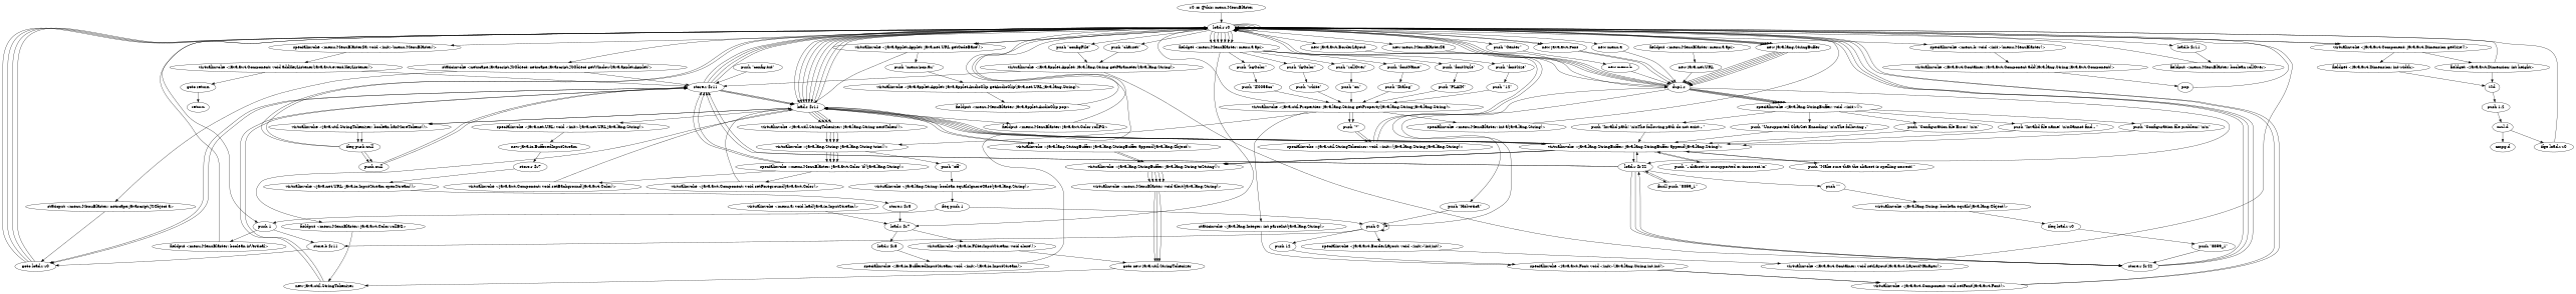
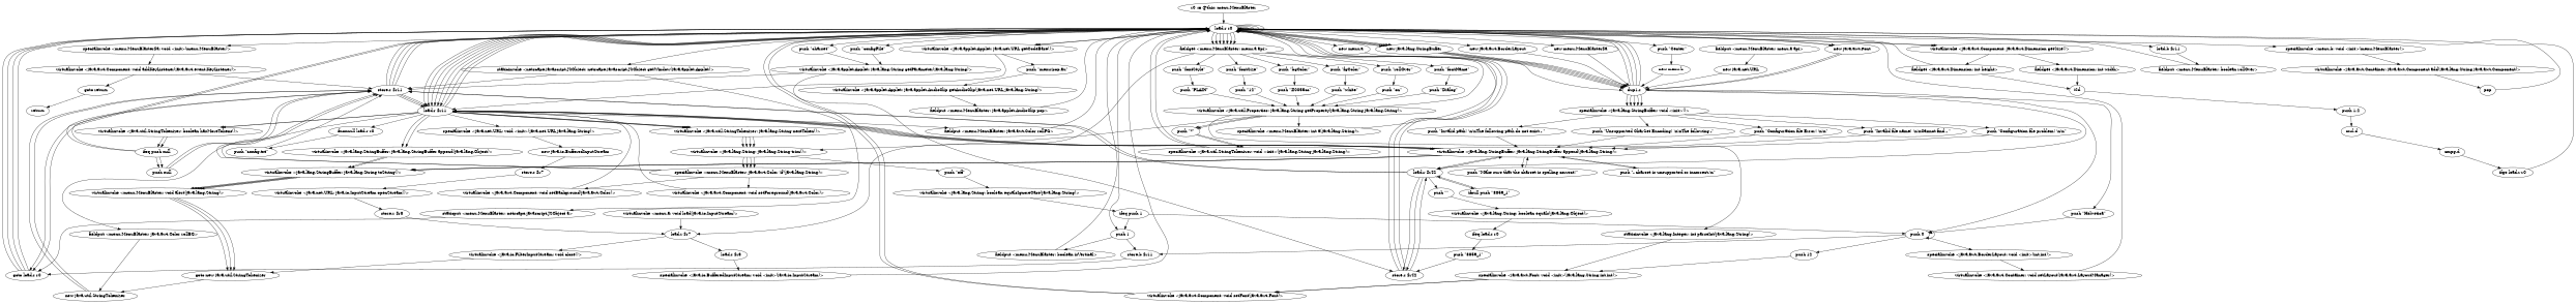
  digraph {
    "r0 := @this: menu.MenuBlaster"
    "load.r r0"
    "staticinvoke <netscape.javascript.JSObject: netscape.javascript.JSObject getWindow(java.applet.Applet)>"
    "new java.awt.Font"
    "push \"charset\""
    "virtualinvoke <java.awt.Component: java.awt.Dimension getSize()>"
    "push 1"
    "push \"configFile\""
    "load.r $r11"
    "new menu.a"
    "new java.lang.StringBuffer"
    "fieldget <menu.MenuBlaster: menu.a api>"
    "load.b $r11"
    "new java.awt.BorderLayout"
    "push \"Center\""
    "specialinvoke <menu.b: void <init>(menu.MenuBlaster)>"
    "virtualinvoke <java.applet.Applet: java.net.URL getCodeBase()>"
    "new menu.MenuBlaster$a"
    "specialinvoke <menu.MenuBlaster$a: void <init>(menu.MenuBlaster)>"
    "staticput <menu.MenuBlaster: netscape.javascript.JSObject a>"
    "store.r $r11"
    "dup1.r"
    "virtualinvoke <java.applet.Applet: java.lang.String getParameter(java.lang.String)>"
    "fieldget <java.awt.Dimension: int width>"
    "fieldget <java.awt.Dimension: int height>"
    "store.b $r11"
    "fieldput <menu.MenuBlaster: boolean isVertical>"
    "virtualinvoke <java.lang.StringBuffer: java.lang.StringBuffer append(java.lang.String)>"
+   "ifnonnull load.r r0"
    "virtualinvoke <java.util.StringTokenizer: java.lang.String nextToken()>"
    "virtualinvoke <java.util.StringTokenizer: boolean hasMoreTokens()>"
    "fieldput <menu.MenuBlaster: java.awt.Color rollBG>"
    "fieldput <menu.MenuBlaster: java.awt.Color rollFG>"
    "virtualinvoke <java.lang.StringBuffer: java.lang.StringBuffer append(java.lang.Object)>"
    "specialinvoke <java.net.URL: void <init>(java.net.URL,java.lang.String)>"
    "push \"bgColor\""
    "push \"fgColor\""
    "push \"rollOver\""
    "push \"fontName\""
    "push \"fontStyle\""
    "push \"fontSize\""
    "load.r $r7"
    "fieldput <menu.MenuBlaster: boolean rollOver>"
    "new menu.b"
    "virtualinvoke <java.awt.Container: java.awt.Component add(java.lang.String,java.awt.Component)>"
    "push \"menu/pop.au\""
    "virtualinvoke <java.awt.Component: void addKeyListener(java.awt.event.KeyListener)>"
    "goto load.r r0"
    "push \"Helvetica\""
    "push 0"
    "load.r $r42"
    "specialinvoke <java.lang.StringBuffer: void <init>()>"
    "push 12"
    "specialinvoke <java.awt.BorderLayout: void <init>(int,int)>"
    "store.r $r42"
    "ifnull push \"8859_1\""
    "push \"\""
    "push \"Invalid file name! \\n\\nCannot find - \""
    "push \"Configuration file problem! \\n\\n\""
    "push \"Invalid path! \\n\\nThe following path do not exist - \""
    "push \"Unsupported CharSet Encoding! \\n\\nThe following -\""
    "push \"Configuration file Error! \\n\\n\""
    "specialinvoke <java.awt.Font: void <init>(java.lang.String,int,int)>"
    "virtualinvoke <java.awt.Container: void setLayout(java.awt.LayoutManager)>"
    "virtualinvoke <java.awt.Component: void setFont(java.awt.Font)>"
    "virtualinvoke <java.lang.String: boolean equals(java.lang.Object)>"
    "virtualinvoke <java.lang.StringBuffer: java.lang.String toString()>"
    "push \"- charset is unsupported or incorrect.\\n\""
    "push \"Make sure that the charset is spelling correct!\""
    "ifeq load.r r0"
    "push \"8859_1\""
    i2d
    "push 1.2"
    "mul.d"
    "cmpg.d"
    "ifge load.r r0"
    "push \"config.txt\""
    "virtualinvoke <java.lang.String: java.lang.String trim()>"
    "ifeq push null"
    "new java.util.StringTokenizer"
    "new java.io.BufferedInputStream"
    "virtualinvoke <menu.MenuBlaster: void alert(java.lang.String)>"
    "goto new java.util.StringTokenizer"
    "push \"#0055cc\""
    "push \"white\""
    "push \"on\""
    "push \"Dialog\""
    "push \"PLAIN\""
    "push \"12\""
    "load.r $r8"
    "virtualinvoke <java.io.FilterInputStream: void close()>"
    "virtualinvoke <java.util.Properties: java.lang.String getProperty(java.lang.String,java.lang.String)>"
    "push \"*\""
    "specialinvoke <menu.MenuBlaster: int a(java.lang.String)>"
    "staticinvoke <java.lang.Integer: int parseInt(java.lang.String)>"
    "specialinvoke <java.util.StringTokenizer: void <init>(java.lang.String,java.lang.String)>"
    "specialinvoke <menu.MenuBlaster: java.awt.Color 'if'(java.lang.String)>"
    "push \"off\""
    "virtualinvoke <java.awt.Component: void setBackground(java.awt.Color)>"
    "virtualinvoke <java.awt.Component: void setForeground(java.awt.Color)>"
    "virtualinvoke <java.lang.String: boolean equalsIgnoreCase(java.lang.String)>"
    "push null"
    "ifeq push 1"
    pop
    "virtualinvoke <java.applet.Applet: java.applet.AudioClip getAudioClip(java.net.URL,java.lang.String)>"
    "fieldput <menu.MenuBlaster: java.applet.AudioClip pop>"
    "goto return"
    return
    "fieldput <menu.MenuBlaster: menu.a api>"
    "new java.net.URL"
    "store.r $r7"
    "virtualinvoke <java.net.URL: java.io.InputStream openStream()>"
    "store.r $r8"
    "specialinvoke <java.io.BufferedInputStream: void <init>(java.io.InputStream)>"
    "virtualinvoke <menu.a: void load(java.io.InputStream)>"
    "r0 := @this: menu.MenuBlaster" -> "load.r r0"
    "load.r r0" -> "load.r r0"
    "load.r r0" -> "load.r r0"
    "load.r r0" -> "load.r r0"
    "load.r r0" -> "load.r r0"
    "load.r r0" -> "load.r r0"
    "load.r r0" -> "staticinvoke <netscape.javascript.JSObject: netscape.javascript.JSObject getWindow(java.applet.Applet)>"
    "load.r r0" -> "new java.awt.Font"
    "load.r r0" -> "new java.awt.Font"
    "load.r r0" -> "push \"charset\""
    "load.r r0" -> "virtualinvoke <java.awt.Component: java.awt.Dimension getSize()>"
    "load.r r0" -> "virtualinvoke <java.awt.Component: java.awt.Dimension getSize()>"
    "load.r r0" -> "push 1"
    "load.r r0" -> "push \"configFile\""
    "load.r r0" -> "load.r $r11"
    "load.r r0" -> "load.r $r11"
    "load.r r0" -> "load.r $r11"
    "load.r r0" -> "load.r $r11"
    "load.r r0" -> "load.r $r11"
    "load.r r0" -> "load.r $r11"
    "load.r r0" -> "new menu.a"
    "load.r r0" -> "new java.lang.StringBuffer"
    "load.r r0" -> "new java.lang.StringBuffer"
    "load.r r0" -> "new java.lang.StringBuffer"
    "load.r r0" -> "new java.lang.StringBuffer"
    "load.r r0" -> "new java.lang.StringBuffer"
    "load.r r0" -> "fieldget <menu.MenuBlaster: menu.a api>"
    "load.r r0" -> "fieldget <menu.MenuBlaster: menu.a api>"
    "load.r r0" -> "fieldget <menu.MenuBlaster: menu.a api>"
    "load.r r0" -> "fieldget <menu.MenuBlaster: menu.a api>"
    "load.r r0" -> "fieldget <menu.MenuBlaster: menu.a api>"
    "load.r r0" -> "fieldget <menu.MenuBlaster: menu.a api>"
    "load.r r0" -> "fieldget <menu.MenuBlaster: menu.a api>"
    "load.r r0" -> "load.b $r11"
    "load.r r0" -> "new java.awt.BorderLayout"
    "load.r r0" -> "push \"Center\""
    "load.r r0" -> "specialinvoke <menu.b: void <init>(menu.MenuBlaster)>"
    "load.r r0" -> "virtualinvoke <java.applet.Applet: java.net.URL getCodeBase()>"
    "load.r r0" -> "virtualinvoke <java.applet.Applet: java.net.URL getCodeBase()>"
    "load.r r0" -> "new menu.MenuBlaster$a"
    "load.r r0" -> "specialinvoke <menu.MenuBlaster$a: void <init>(menu.MenuBlaster)>"
    "staticinvoke <netscape.javascript.JSObject: netscape.javascript.JSObject getWindow(java.applet.Applet)>" -> "staticput <menu.MenuBlaster: netscape.javascript.JSObject a>"
    "staticinvoke <netscape.javascript.JSObject: netscape.javascript.JSObject getWindow(java.applet.Applet)>" -> "store.r $r11"
    "new java.awt.Font" -> "dup1.r"
    "new java.awt.Font" -> "dup1.r"
    "push \"charset\"" -> "virtualinvoke <java.applet.Applet: java.lang.String getParameter(java.lang.String)>"
    "virtualinvoke <java.awt.Component: java.awt.Dimension getSize()>" -> "fieldget <java.awt.Dimension: int width>"
    "virtualinvoke <java.awt.Component: java.awt.Dimension getSize()>" -> "fieldget <java.awt.Dimension: int height>"
    "push 1" -> "store.b $r11"
    "push 1" -> "fieldput <menu.MenuBlaster: boolean isVertical>"
    "push \"configFile\"" -> "virtualinvoke <java.applet.Applet: java.lang.String getParameter(java.lang.String)>"
    "load.r $r11" -> "load.r r0"
    "load.r $r11" -> "load.r r0"
    "load.r $r11" -> "virtualinvoke <java.lang.StringBuffer: java.lang.StringBuffer append(java.lang.String)>"
    "load.r $r11" -> "virtualinvoke <java.lang.StringBuffer: java.lang.StringBuffer append(java.lang.String)>"
+   "load.r $r11" -> "ifnonnull load.r r0"
    "load.r $r11" -> "virtualinvoke <java.util.StringTokenizer: java.lang.String nextToken()>"
    "load.r $r11" -> "virtualinvoke <java.util.StringTokenizer: java.lang.String nextToken()>"
    "load.r $r11" -> "virtualinvoke <java.util.StringTokenizer: java.lang.String nextToken()>"
    "load.r $r11" -> "virtualinvoke <java.util.StringTokenizer: java.lang.String nextToken()>"
    "load.r $r11" -> "virtualinvoke <java.util.StringTokenizer: boolean hasMoreTokens()>"
    "load.r $r11" -> "virtualinvoke <java.util.StringTokenizer: boolean hasMoreTokens()>"
    "load.r $r11" -> "fieldput <menu.MenuBlaster: java.awt.Color rollBG>"
    "load.r $r11" -> "fieldput <menu.MenuBlaster: java.awt.Color rollFG>"
    "load.r $r11" -> "virtualinvoke <java.lang.StringBuffer: java.lang.StringBuffer append(java.lang.Object)>"
    "load.r $r11" -> "virtualinvoke <java.lang.StringBuffer: java.lang.StringBuffer append(java.lang.Object)>"
    "load.r $r11" -> "specialinvoke <java.net.URL: void <init>(java.net.URL,java.lang.String)>"
    "new menu.a" -> "dup1.r"
    "new java.lang.StringBuffer" -> "dup1.r"
    "new java.lang.StringBuffer" -> "dup1.r"
    "new java.lang.StringBuffer" -> "dup1.r"
    "new java.lang.StringBuffer" -> "dup1.r"
    "new java.lang.StringBuffer" -> "dup1.r"
    "fieldget <menu.MenuBlaster: menu.a api>" -> "push \"bgColor\""
    "fieldget <menu.MenuBlaster: menu.a api>" -> "push \"fgColor\""
    "fieldget <menu.MenuBlaster: menu.a api>" -> "push \"rollOver\""
    "fieldget <menu.MenuBlaster: menu.a api>" -> "push \"fontName\""
    "fieldget <menu.MenuBlaster: menu.a api>" -> "push \"fontStyle\""
    "fieldget <menu.MenuBlaster: menu.a api>" -> "push \"fontSize\""
    "fieldget <menu.MenuBlaster: menu.a api>" -> "load.r $r7"
    "load.b $r11" -> "fieldput <menu.MenuBlaster: boolean rollOver>"
    "new java.awt.BorderLayout" -> "dup1.r"
    "push \"Center\"" -> "new menu.b"
    "specialinvoke <menu.b: void <init>(menu.MenuBlaster)>" -> "virtualinvoke <java.awt.Container: java.awt.Component add(java.lang.String,java.awt.Component)>"
    "virtualinvoke <java.applet.Applet: java.net.URL getCodeBase()>" -> "load.r $r11"
    "virtualinvoke <java.applet.Applet: java.net.URL getCodeBase()>" -> "push \"menu/pop.au\""
    "new menu.MenuBlaster$a" -> "dup1.r"
    "specialinvoke <menu.MenuBlaster$a: void <init>(menu.MenuBlaster)>" -> "virtualinvoke <java.awt.Component: void addKeyListener(java.awt.event.KeyListener)>"
    "staticput <menu.MenuBlaster: netscape.javascript.JSObject a>" -> "goto load.r r0"
    "store.r $r11" -> "load.r r0"
    "store.r $r11" -> "load.r r0"
    "store.r $r11" -> "load.r r0"
    "store.r $r11" -> "load.r r0"
    "store.r $r11" -> "load.r $r11"
    "store.r $r11" -> "load.r $r11"
    "store.r $r11" -> "load.r $r11"
    "store.r $r11" -> "goto load.r r0"
    "store.r $r11" -> "goto load.r r0"
    "dup1.r" -> "load.r r0"
    "dup1.r" -> "load.r r0"
    "dup1.r" -> "load.r r0"
    "dup1.r" -> "load.r r0"
    "dup1.r" -> "push \"Helvetica\""
    "dup1.r" -> "push 0"
    "dup1.r" -> "load.r $r42"
    "dup1.r" -> "specialinvoke <java.lang.StringBuffer: void <init>()>"
    "dup1.r" -> "specialinvoke <java.lang.StringBuffer: void <init>()>"
    "dup1.r" -> "specialinvoke <java.lang.StringBuffer: void <init>()>"
    "dup1.r" -> "specialinvoke <java.lang.StringBuffer: void <init>()>"
    "dup1.r" -> "specialinvoke <java.lang.StringBuffer: void <init>()>"
    "virtualinvoke <java.applet.Applet: java.lang.String getParameter(java.lang.String)>" -> "store.r $r11"
    "virtualinvoke <java.applet.Applet: java.lang.String getParameter(java.lang.String)>" -> "store.r $r42"
    "fieldget <java.awt.Dimension: int width>" -> i2d
    "fieldget <java.awt.Dimension: int height>" -> "load.r r0"
    "fieldget <java.awt.Dimension: int height>" -> i2d
    "store.b $r11" -> "goto load.r r0"
    "fieldput <menu.MenuBlaster: boolean isVertical>" -> "load.r r0"
    "virtualinvoke <java.lang.StringBuffer: java.lang.StringBuffer append(java.lang.String)>" -> "load.r $r11"
    "virtualinvoke <java.lang.StringBuffer: java.lang.StringBuffer append(java.lang.String)>" -> "load.r $r11"
    "virtualinvoke <java.lang.StringBuffer: java.lang.StringBuffer append(java.lang.String)>" -> "load.r $r11"
    "virtualinvoke <java.lang.StringBuffer: java.lang.StringBuffer append(java.lang.String)>" -> "load.r $r11"
    "virtualinvoke <java.lang.StringBuffer: java.lang.StringBuffer append(java.lang.String)>" -> "load.r $r42"
    "virtualinvoke <java.lang.StringBuffer: java.lang.StringBuffer append(java.lang.String)>" -> "virtualinvoke <java.lang.StringBuffer: java.lang.String toString()>"
    "virtualinvoke <java.lang.StringBuffer: java.lang.StringBuffer append(java.lang.String)>" -> "virtualinvoke <java.lang.StringBuffer: java.lang.String toString()>"
    "virtualinvoke <java.lang.StringBuffer: java.lang.StringBuffer append(java.lang.String)>" -> "virtualinvoke <java.lang.StringBuffer: java.lang.String toString()>"
    "virtualinvoke <java.lang.StringBuffer: java.lang.StringBuffer append(java.lang.String)>" -> "push \"- charset is unsupported or incorrect.\\n\""
    "virtualinvoke <java.lang.StringBuffer: java.lang.StringBuffer append(java.lang.String)>" -> "push \"Make sure that the charset is spelling correct!\""
+   "ifnonnull load.r r0" -> "push \"config.txt\""
    "virtualinvoke <java.util.StringTokenizer: java.lang.String nextToken()>" -> "virtualinvoke <java.lang.String: java.lang.String trim()>"
    "virtualinvoke <java.util.StringTokenizer: java.lang.String nextToken()>" -> "virtualinvoke <java.lang.String: java.lang.String trim()>"
    "virtualinvoke <java.util.StringTokenizer: java.lang.String nextToken()>" -> "virtualinvoke <java.lang.String: java.lang.String trim()>"
    "virtualinvoke <java.util.StringTokenizer: java.lang.String nextToken()>" -> "virtualinvoke <java.lang.String: java.lang.String trim()>"
    "virtualinvoke <java.util.StringTokenizer: boolean hasMoreTokens()>" -> "ifeq push null"
    "virtualinvoke <java.util.StringTokenizer: boolean hasMoreTokens()>" -> "ifeq push null"
    "fieldput <menu.MenuBlaster: java.awt.Color rollBG>" -> "new java.util.StringTokenizer"
    "fieldput <menu.MenuBlaster: java.awt.Color rollFG>" -> "load.r r0"
    "virtualinvoke <java.lang.StringBuffer: java.lang.StringBuffer append(java.lang.Object)>" -> "virtualinvoke <java.lang.StringBuffer: java.lang.String toString()>"
    "virtualinvoke <java.lang.StringBuffer: java.lang.StringBuffer append(java.lang.Object)>" -> "virtualinvoke <java.lang.StringBuffer: java.lang.String toString()>"
    "specialinvoke <java.net.URL: void <init>(java.net.URL,java.lang.String)>" -> "new java.io.BufferedInputStream"
    "push \"bgColor\"" -> "push \"#0055cc\""
    "push \"fgColor\"" -> "push \"white\""
    "push \"rollOver\"" -> "push \"on\""
    "push \"fontName\"" -> "push \"Dialog\""
    "push \"fontStyle\"" -> "push \"PLAIN\""
    "push \"fontSize\"" -> "push \"12\""
    "load.r $r7" -> "load.r $r8"
    "load.r $r7" -> "virtualinvoke <java.io.FilterInputStream: void close()>"
    "fieldput <menu.MenuBlaster: boolean rollOver>" -> "load.r r0"
    "new menu.b" -> "dup1.r"
    "virtualinvoke <java.awt.Container: java.awt.Component add(java.lang.String,java.awt.Component)>" -> pop
    "push \"menu/pop.au\"" -> "virtualinvoke <java.applet.Applet: java.applet.AudioClip getAudioClip(java.net.URL,java.lang.String)>"
    "virtualinvoke <java.awt.Component: void addKeyListener(java.awt.event.KeyListener)>" -> "store.r $r11"
    "virtualinvoke <java.awt.Component: void addKeyListener(java.awt.event.KeyListener)>" -> "goto return"
    "goto load.r r0" -> "load.r r0"
    "goto load.r r0" -> "load.r r0"
    "goto load.r r0" -> "load.r r0"
    "goto load.r r0" -> "load.r r0"
    "push \"Helvetica\"" -> "push 0"
    "push 0" -> "store.b $r11"
    "push 0" -> "push 0"
    "push 0" -> "push 12"
    "push 0" -> "specialinvoke <java.awt.BorderLayout: void <init>(int,int)>"
    "load.r $r42" -> "store.r $r11"
    "load.r $r42" -> "store.r $r11"
    "load.r $r42" -> "virtualinvoke <java.lang.StringBuffer: java.lang.StringBuffer append(java.lang.String)>"
    "load.r $r42" -> "store.r $r42"
    "load.r $r42" -> "store.r $r42"
    "load.r $r42" -> "ifnull push \"8859_1\""
    "load.r $r42" -> "push \"\""
    "specialinvoke <java.lang.StringBuffer: void <init>()>" -> "push \"Invalid file name! \\n\\nCannot find - \""
    "specialinvoke <java.lang.StringBuffer: void <init>()>" -> "push \"Configuration file problem! \\n\\n\""
    "specialinvoke <java.lang.StringBuffer: void <init>()>" -> "push \"Invalid path! \\n\\nThe following path do not exist - \""
    "specialinvoke <java.lang.StringBuffer: void <init>()>" -> "push \"Unsupported CharSet Encoding! \\n\\nThe following -\""
    "specialinvoke <java.lang.StringBuffer: void <init>()>" -> "push \"Configuration file Error! \\n\\n\""
    "push 12" -> "specialinvoke <java.awt.Font: void <init>(java.lang.String,int,int)>"
    "specialinvoke <java.awt.BorderLayout: void <init>(int,int)>" -> "virtualinvoke <java.awt.Container: void setLayout(java.awt.LayoutManager)>"
    "store.r $r42" -> "load.r r0"
    "store.r $r42" -> "load.r r0"
    "store.r $r42" -> "load.r r0"
    "store.r $r42" -> "load.r $r42"
    "ifnull push \"8859_1\"" -> "load.r $r42"
    "push \"\"" -> "virtualinvoke <java.lang.String: boolean equals(java.lang.Object)>"
    "push \"Invalid file name! \\n\\nCannot find - \"" -> "virtualinvoke <java.lang.StringBuffer: java.lang.StringBuffer append(java.lang.String)>"
    "push \"Configuration file problem! \\n\\n\"" -> "virtualinvoke <java.lang.StringBuffer: java.lang.StringBuffer append(java.lang.String)>"
    "push \"Invalid path! \\n\\nThe following path do not exist - \"" -> "virtualinvoke <java.lang.StringBuffer: java.lang.StringBuffer append(java.lang.String)>"
    "push \"Unsupported CharSet Encoding! \\n\\nThe following -\"" -> "virtualinvoke <java.lang.StringBuffer: java.lang.StringBuffer append(java.lang.String)>"
    "push \"Configuration file Error! \\n\\n\"" -> "virtualinvoke <java.lang.StringBuffer: java.lang.StringBuffer append(java.lang.String)>"
    "specialinvoke <java.awt.Font: void <init>(java.lang.String,int,int)>" -> "virtualinvoke <java.awt.Component: void setFont(java.awt.Font)>"
    "specialinvoke <java.awt.Font: void <init>(java.lang.String,int,int)>" -> "virtualinvoke <java.awt.Component: void setFont(java.awt.Font)>"
    "virtualinvoke <java.awt.Container: void setLayout(java.awt.LayoutManager)>" -> "load.r r0"
    "virtualinvoke <java.awt.Component: void setFont(java.awt.Font)>" -> "load.r r0"
    "virtualinvoke <java.awt.Component: void setFont(java.awt.Font)>" -> "load.r r0"
    "virtualinvoke <java.lang.String: boolean equals(java.lang.Object)>" -> "ifeq load.r r0"
    "virtualinvoke <java.lang.StringBuffer: java.lang.String toString()>" -> "virtualinvoke <menu.MenuBlaster: void alert(java.lang.String)>"
    "virtualinvoke <java.lang.StringBuffer: java.lang.String toString()>" -> "virtualinvoke <menu.MenuBlaster: void alert(java.lang.String)>"
    "virtualinvoke <java.lang.StringBuffer: java.lang.String toString()>" -> "virtualinvoke <menu.MenuBlaster: void alert(java.lang.String)>"
    "virtualinvoke <java.lang.StringBuffer: java.lang.String toString()>" -> "virtualinvoke <menu.MenuBlaster: void alert(java.lang.String)>"
    "virtualinvoke <java.lang.StringBuffer: java.lang.String toString()>" -> "virtualinvoke <menu.MenuBlaster: void alert(java.lang.String)>"
    "push \"- charset is unsupported or incorrect.\\n\"" -> "virtualinvoke <java.lang.StringBuffer: java.lang.StringBuffer append(java.lang.String)>"
    "push \"Make sure that the charset is spelling correct!\"" -> "virtualinvoke <java.lang.StringBuffer: java.lang.StringBuffer append(java.lang.String)>"
    "ifeq load.r r0" -> "push \"8859_1\""
    "push \"8859_1\"" -> "store.r $r42"
    i2d -> "push 1.2"
    "push 1.2" -> "mul.d"
    "mul.d" -> "cmpg.d"
-   "mul.d" -> "ifge load.r r0"
+   "cmpg.d" -> "ifge load.r r0"
    "ifge load.r r0" -> "load.r r0"
    "push \"config.txt\"" -> "store.r $r11"
    "virtualinvoke <java.lang.String: java.lang.String trim()>" -> "specialinvoke <menu.MenuBlaster: java.awt.Color 'if'(java.lang.String)>"
    "virtualinvoke <java.lang.String: java.lang.String trim()>" -> "specialinvoke <menu.MenuBlaster: java.awt.Color 'if'(java.lang.String)>"
    "virtualinvoke <java.lang.String: java.lang.String trim()>" -> "specialinvoke <menu.MenuBlaster: java.awt.Color 'if'(java.lang.String)>"
    "virtualinvoke <java.lang.String: java.lang.String trim()>" -> "specialinvoke <menu.MenuBlaster: java.awt.Color 'if'(java.lang.String)>"
    "virtualinvoke <java.lang.String: java.lang.String trim()>" -> "push \"off\""
    "ifeq push null" -> "load.r r0"
    "ifeq push null" -> "load.r r0"
    "ifeq push null" -> "push null"
    "ifeq push null" -> "push null"
    "new java.util.StringTokenizer" -> "store.r $r11"
    "new java.util.StringTokenizer" -> "store.r $r11"
    "new java.io.BufferedInputStream" -> "store.r $r7"
    "virtualinvoke <menu.MenuBlaster: void alert(java.lang.String)>" -> "goto new java.util.StringTokenizer"
    "virtualinvoke <menu.MenuBlaster: void alert(java.lang.String)>" -> "goto new java.util.StringTokenizer"
    "virtualinvoke <menu.MenuBlaster: void alert(java.lang.String)>" -> "goto new java.util.StringTokenizer"
    "goto new java.util.StringTokenizer" -> "new java.util.StringTokenizer"
    "push \"#0055cc\"" -> "virtualinvoke <java.util.Properties: java.lang.String getProperty(java.lang.String,java.lang.String)>"
    "push \"white\"" -> "virtualinvoke <java.util.Properties: java.lang.String getProperty(java.lang.String,java.lang.String)>"
    "push \"on\"" -> "virtualinvoke <java.util.Properties: java.lang.String getProperty(java.lang.String,java.lang.String)>"
    "push \"Dialog\"" -> "virtualinvoke <java.util.Properties: java.lang.String getProperty(java.lang.String,java.lang.String)>"
    "push \"PLAIN\"" -> "virtualinvoke <java.util.Properties: java.lang.String getProperty(java.lang.String,java.lang.String)>"
    "push \"12\"" -> "virtualinvoke <java.util.Properties: java.lang.String getProperty(java.lang.String,java.lang.String)>"
    "load.r $r8" -> "specialinvoke <java.io.BufferedInputStream: void <init>(java.io.InputStream)>"
    "virtualinvoke <java.io.FilterInputStream: void close()>" -> "goto new java.util.StringTokenizer"
    "virtualinvoke <java.util.Properties: java.lang.String getProperty(java.lang.String,java.lang.String)>" -> "load.r r0"
    "virtualinvoke <java.util.Properties: java.lang.String getProperty(java.lang.String,java.lang.String)>" -> "virtualinvoke <java.lang.String: java.lang.String trim()>"
    "virtualinvoke <java.util.Properties: java.lang.String getProperty(java.lang.String,java.lang.String)>" -> "push \"*\""
    "virtualinvoke <java.util.Properties: java.lang.String getProperty(java.lang.String,java.lang.String)>" -> "push \"*\""
    "virtualinvoke <java.util.Properties: java.lang.String getProperty(java.lang.String,java.lang.String)>" -> "specialinvoke <menu.MenuBlaster: int a(java.lang.String)>"
    "virtualinvoke <java.util.Properties: java.lang.String getProperty(java.lang.String,java.lang.String)>" -> "staticinvoke <java.lang.Integer: int parseInt(java.lang.String)>"
    "push \"*\"" -> "specialinvoke <java.util.StringTokenizer: void <init>(java.lang.String,java.lang.String)>"
    "push \"*\"" -> "specialinvoke <java.util.StringTokenizer: void <init>(java.lang.String,java.lang.String)>"
    "specialinvoke <menu.MenuBlaster: int a(java.lang.String)>" -> "load.r r0"
    "staticinvoke <java.lang.Integer: int parseInt(java.lang.String)>" -> "specialinvoke <java.awt.Font: void <init>(java.lang.String,int,int)>"
    "specialinvoke <java.util.StringTokenizer: void <init>(java.lang.String,java.lang.String)>" -> "load.r r0"
    "specialinvoke <java.util.StringTokenizer: void <init>(java.lang.String,java.lang.String)>" -> "load.r r0"
    "specialinvoke <menu.MenuBlaster: java.awt.Color 'if'(java.lang.String)>" -> "store.r $r11"
    "specialinvoke <menu.MenuBlaster: java.awt.Color 'if'(java.lang.String)>" -> "store.r $r11"
    "specialinvoke <menu.MenuBlaster: java.awt.Color 'if'(java.lang.String)>" -> "virtualinvoke <java.awt.Component: void setBackground(java.awt.Color)>"
    "specialinvoke <menu.MenuBlaster: java.awt.Color 'if'(java.lang.String)>" -> "virtualinvoke <java.awt.Component: void setForeground(java.awt.Color)>"
    "push \"off\"" -> "virtualinvoke <java.lang.String: boolean equalsIgnoreCase(java.lang.String)>"
    "virtualinvoke <java.awt.Component: void setBackground(java.awt.Color)>" -> "load.r $r11"
    "virtualinvoke <java.awt.Component: void setForeground(java.awt.Color)>" -> "load.r $r11"
    "virtualinvoke <java.lang.String: boolean equalsIgnoreCase(java.lang.String)>" -> "ifeq push 1"
    "push null" -> "store.r $r11"
    "push null" -> "store.r $r11"
    "ifeq push 1" -> "push 1"
    "ifeq push 1" -> "push 0"
    pop -> "load.r r0"
    "virtualinvoke <java.applet.Applet: java.applet.AudioClip getAudioClip(java.net.URL,java.lang.String)>" -> "fieldput <menu.MenuBlaster: java.applet.AudioClip pop>"
    "fieldput <menu.MenuBlaster: java.applet.AudioClip pop>" -> "load.r r0"
    "goto return" -> return
    "fieldput <menu.MenuBlaster: menu.a api>" -> "new java.net.URL"
    "new java.net.URL" -> "dup1.r"
    "store.r $r7" -> "virtualinvoke <java.net.URL: java.io.InputStream openStream()>"
    "virtualinvoke <java.net.URL: java.io.InputStream openStream()>" -> "store.r $r8"
    "store.r $r8" -> "load.r $r7"
    "specialinvoke <java.io.BufferedInputStream: void <init>(java.io.InputStream)>" -> "load.r r0"
    "virtualinvoke <menu.a: void load(java.io.InputStream)>" -> "load.r $r7"
  }
